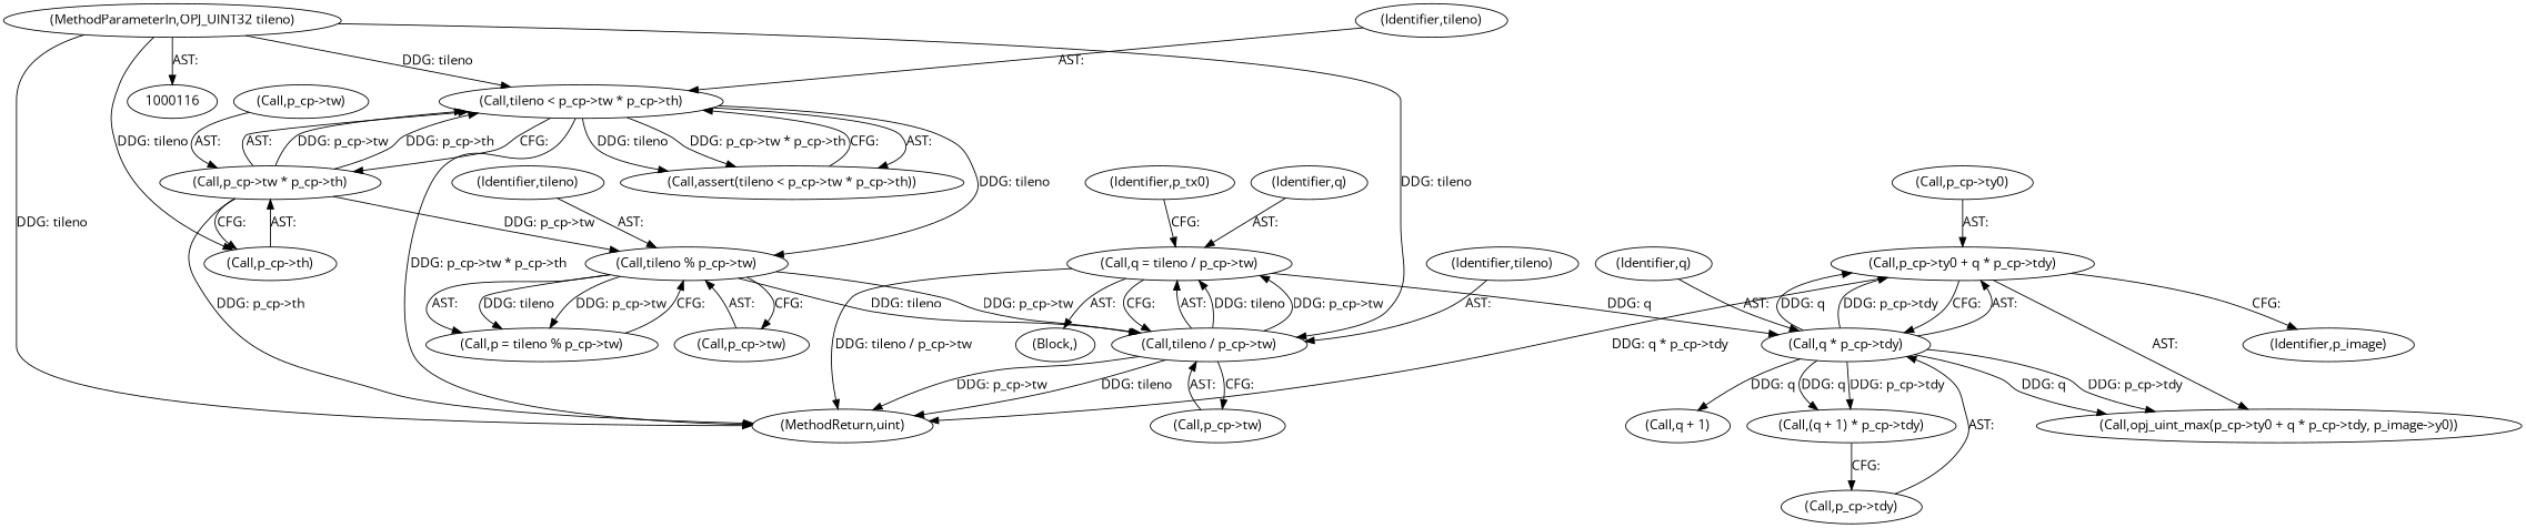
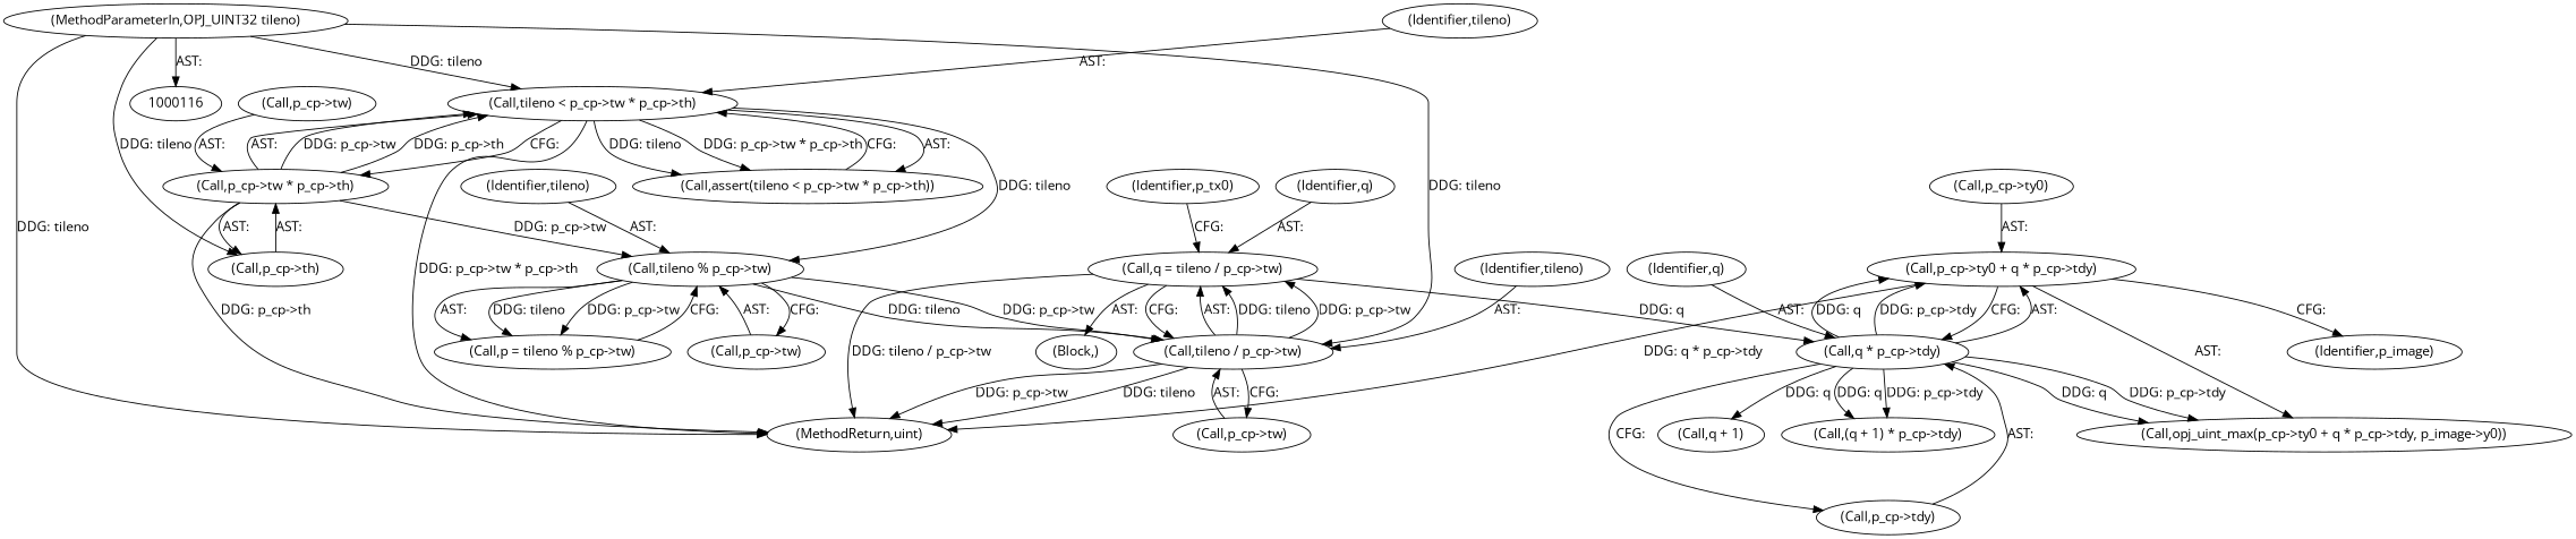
  digraph {
    fontname="Open Sans"
    node [fontname="Open Sans"]
    edge [fontname="Open Sans"]
    n1 [label="(Call,p_cp->ty0 + q * p_cp->tdy)"]
    n2 [label="(Call,q * p_cp->tdy)"]
    n3 [label="(Call,opj_uint_max(p_cp->ty0 + q * p_cp->tdy, p_image->y0))"]
    n4 [label="(MethodReturn,uint)"]
    n5 [label="(Identifier,p_image)"]
    n6 [label="(Call,(q + 1) * p_cp->tdy)"]
    n7 [label="(Call,p_cp->tdy)"]
    n8 [label="(Call,q + 1)"]
    n9 [label="(Call,q = tileno / p_cp->tw)"]
    n10 [label="(Call,tileno / p_cp->tw)"]
    n11 [label="(Block,)"]
    n12 [label="(Call,p_cp->tw)"]
    n13 [label="(Call,tileno % p_cp->tw)"]
    n14 [label="(Call,p_cp->tw)"]
    n15 [label="(Call,p = tileno % p_cp->tw)"]
    n16 [label="(Call,tileno < p_cp->tw * p_cp->th)"]
    n17 [label="(Call,p_cp->tw * p_cp->th)"]
    n18 [label="(Call,assert(tileno < p_cp->tw * p_cp->th))"]
    n19 [label="(Call,p_cp->th)"]
    n20 [label="(MethodParameterIn,OPJ_UINT32 tileno)"]
    1000116
    n22 [label="(Identifier,p_tx0)"]
    n23 [label="(Identifier,q)"]
    n24 [label="(Call,p_cp->tw)"]
    n25 [label="(Identifier,q)"]
    n26 [label="(Identifier,tileno)"]
    n27 [label="(Identifier,tileno)"]
    n28 [label="(Call,p_cp->ty0)"]
    n29 [label="(Identifier,tileno)"]
    n1 -> n2 [label="CFG: "]
    n1 -> n3 [label="AST: "]
    n1 -> n4 [label="DDG: q * p_cp->tdy"]
    n1 -> n5 [label="CFG: "]
    n2 -> n1 [label="AST: "]
    n2 -> n1 [label="DDG: q"]
    n2 -> n1 [label="DDG: p_cp->tdy"]
    n2 -> n3 [label="DDG: q"]
    n2 -> n3 [label="DDG: p_cp->tdy"]
    n2 -> n6 [label="DDG: q"]
    n2 -> n6 [label="DDG: p_cp->tdy"]
-   n6 -> n7 [label="CFG: "]
+   n2 -> n7 [label="CFG: "]
    n2 -> n8 [label="DDG: q"]
    n7 -> n2 [label="AST: "]
    n9 -> n2 [label="DDG: q"]
    n9 -> n4 [label="DDG: tileno / p_cp->tw"]
    n9 -> n10 [label="CFG: "]
    n9 -> n11 [label="AST: "]
    n10 -> n4 [label="DDG: p_cp->tw"]
    n10 -> n4 [label="DDG: tileno"]
    n10 -> n9 [label="AST: "]
    n10 -> n9 [label="DDG: tileno"]
    n10 -> n9 [label="DDG: p_cp->tw"]
    n10 -> n12 [label="CFG: "]
    n12 -> n10 [label="AST: "]
    n13 -> n10 [label="DDG: tileno"]
    n13 -> n10 [label="DDG: p_cp->tw"]
    n13 -> n14 [label="CFG: "]
    n13 -> n15 [label="AST: "]
    n13 -> n15 [label="DDG: tileno"]
    n13 -> n15 [label="DDG: p_cp->tw"]
    n14 -> n13 [label="AST: "]
    n15 -> n13 [label="CFG: "]
    n16 -> n4 [label="DDG: p_cp->tw * p_cp->th"]
    n16 -> n13 [label="DDG: tileno"]
    n16 -> n17 [label="CFG: "]
    n16 -> n18 [label="AST: "]
    n16 -> n18 [label="DDG: tileno"]
    n16 -> n18 [label="DDG: p_cp->tw * p_cp->th"]
    n17 -> n4 [label="DDG: p_cp->th"]
    n17 -> n13 [label="DDG: p_cp->tw"]
    n17 -> n16 [label="AST: "]
    n17 -> n16 [label="DDG: p_cp->tw"]
    n17 -> n16 [label="DDG: p_cp->th"]
-   n17 -> n19 [label="CFG: "]
+   n17 -> n19 [label="AST: "]
    n18 -> n16 [label="CFG: "]
    n19 -> n17 [label="AST: "]
    n20 -> n4 [label="DDG: tileno"]
    n20 -> n10 [label="DDG: tileno"]
    n20 -> n16 [label="DDG: tileno"]
    n20 -> n19 [label="DDG: tileno"]
    n20 -> 1000116 [label="AST: "]
    n22 -> n9 [label="CFG: "]
    n23 -> n2 [label="AST: "]
    n24 -> n17 [label="AST: "]
    n25 -> n9 [label="AST: "]
    n26 -> n16 [label="AST: "]
    n27 -> n10 [label="AST: "]
    n28 -> n1 [label="AST: "]
    n29 -> n13 [label="AST: "]
  }
